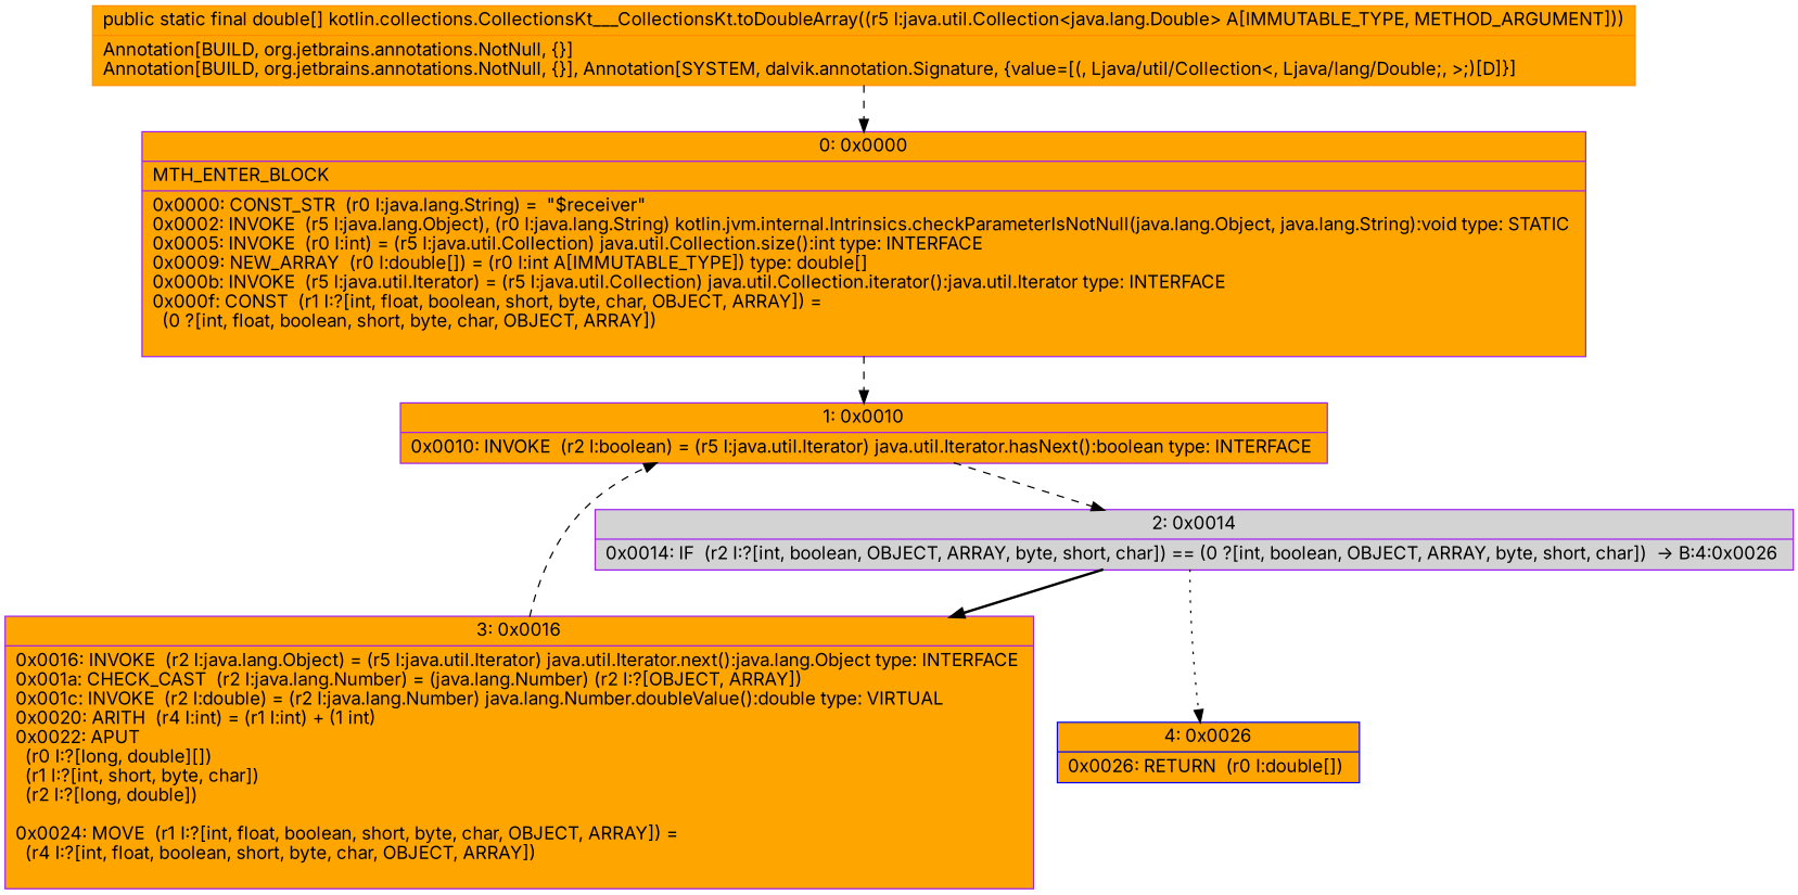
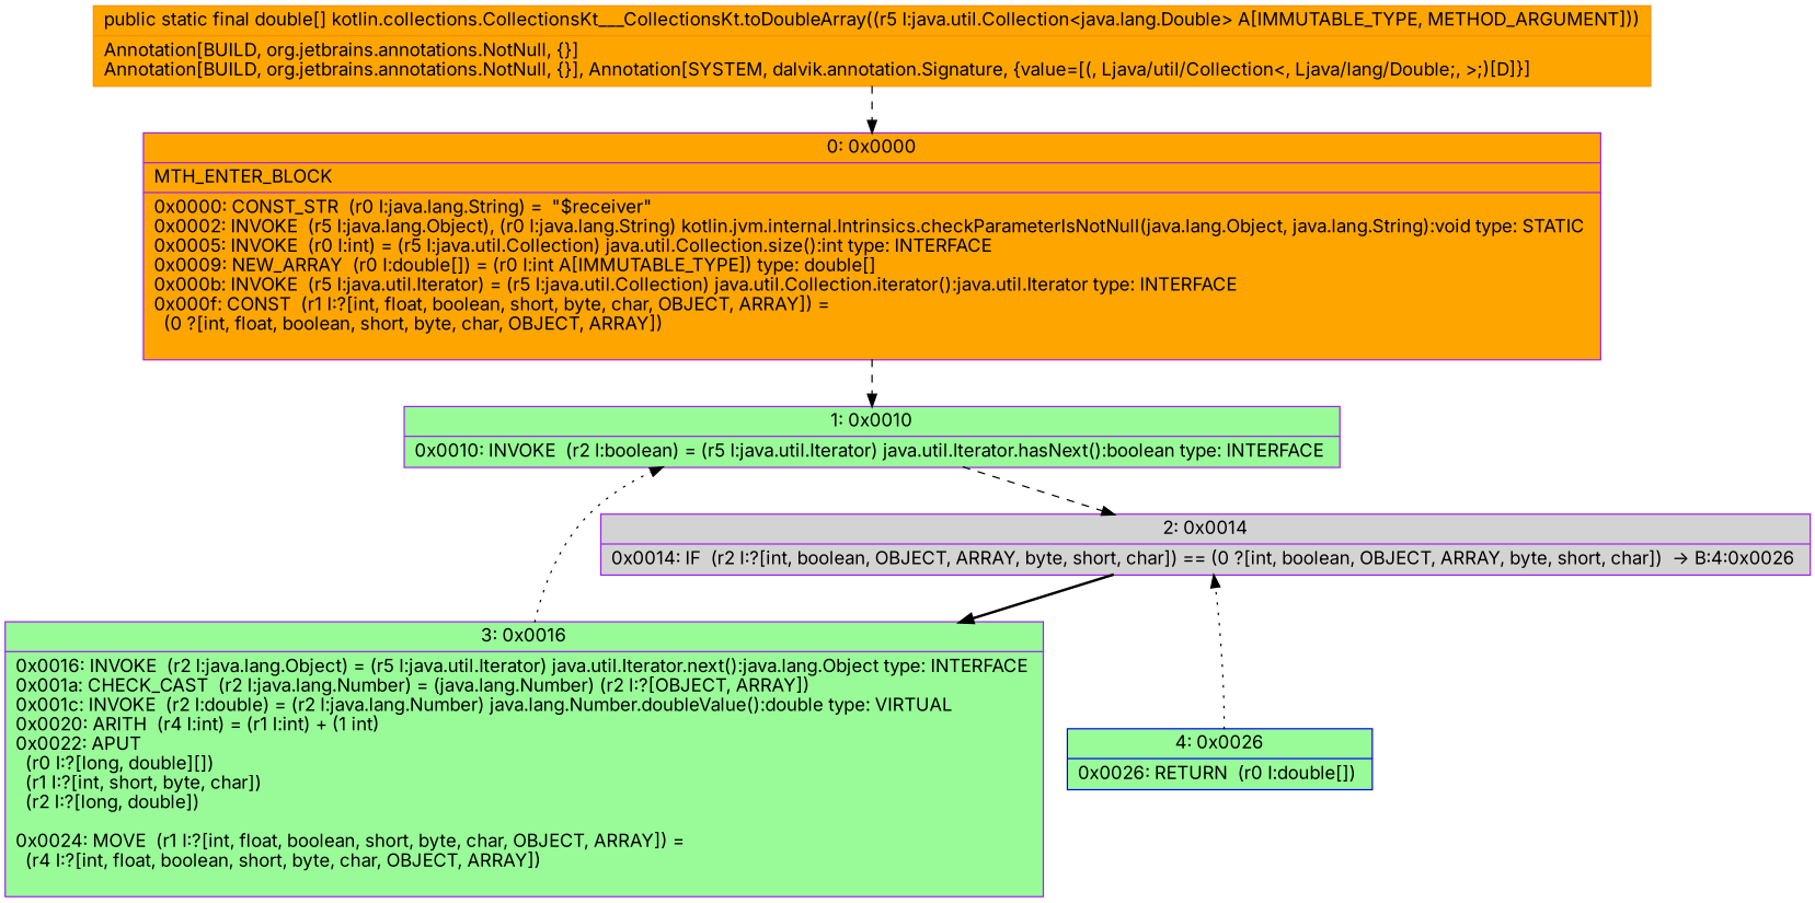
  digraph {
    fontname=Inter
    node [color=purple fillcolor=orange fontname=Inter shape=record style=filled]
    edge [fontname=Inter style=dashed]
    n1 [label="{0\:\ 0x0000|MTH_ENTER_BLOCK\l|0x0000: CONST_STR  (r0 I:java.lang.String) =  \"$receiver\" \l0x0002: INVOKE  (r5 I:java.lang.Object), (r0 I:java.lang.String) kotlin.jvm.internal.Intrinsics.checkParameterIsNotNull(java.lang.Object, java.lang.String):void type: STATIC \l0x0005: INVOKE  (r0 I:int) = (r5 I:java.util.Collection) java.util.Collection.size():int type: INTERFACE \l0x0009: NEW_ARRAY  (r0 I:double[]) = (r0 I:int A[IMMUTABLE_TYPE]) type: double[] \l0x000b: INVOKE  (r5 I:java.util.Iterator) = (r5 I:java.util.Collection) java.util.Collection.iterator():java.util.Iterator type: INTERFACE \l0x000f: CONST  (r1 I:?[int, float, boolean, short, byte, char, OBJECT, ARRAY]) = \l  (0 ?[int, float, boolean, short, byte, char, OBJECT, ARRAY])\l \l}"]
-   n2 [label="{1\:\ 0x0010|0x0010: INVOKE  (r2 I:boolean) = (r5 I:java.util.Iterator) java.util.Iterator.hasNext():boolean type: INTERFACE \l}"]
+   n2 [fillcolor=palegreen label="{1\:\ 0x0010|0x0010: INVOKE  (r2 I:boolean) = (r5 I:java.util.Iterator) java.util.Iterator.hasNext():boolean type: INTERFACE \l}"]
    n3 [fillcolor=lightgrey label="{2\:\ 0x0014|0x0014: IF  (r2 I:?[int, boolean, OBJECT, ARRAY, byte, short, char]) == (0 ?[int, boolean, OBJECT, ARRAY, byte, short, char])  \-\> B:4:0x0026 \l}"]
-   n4 [label="{3\:\ 0x0016|0x0016: INVOKE  (r2 I:java.lang.Object) = (r5 I:java.util.Iterator) java.util.Iterator.next():java.lang.Object type: INTERFACE \l0x001a: CHECK_CAST  (r2 I:java.lang.Number) = (java.lang.Number) (r2 I:?[OBJECT, ARRAY]) \l0x001c: INVOKE  (r2 I:double) = (r2 I:java.lang.Number) java.lang.Number.doubleValue():double type: VIRTUAL \l0x0020: ARITH  (r4 I:int) = (r1 I:int) + (1 int) \l0x0022: APUT  \l  (r0 I:?[long, double][])\l  (r1 I:?[int, short, byte, char])\l  (r2 I:?[long, double])\l \l0x0024: MOVE  (r1 I:?[int, float, boolean, short, byte, char, OBJECT, ARRAY]) = \l  (r4 I:?[int, float, boolean, short, byte, char, OBJECT, ARRAY])\l \l}"]
-   n5 [color=blue label="{4\:\ 0x0026|0x0026: RETURN  (r0 I:double[]) \l}"]
+   n4 [fillcolor=palegreen label="{3\:\ 0x0016|0x0016: INVOKE  (r2 I:java.lang.Object) = (r5 I:java.util.Iterator) java.util.Iterator.next():java.lang.Object type: INTERFACE \l0x001a: CHECK_CAST  (r2 I:java.lang.Number) = (java.lang.Number) (r2 I:?[OBJECT, ARRAY]) \l0x001c: INVOKE  (r2 I:double) = (r2 I:java.lang.Number) java.lang.Number.doubleValue():double type: VIRTUAL \l0x0020: ARITH  (r4 I:int) = (r1 I:int) + (1 int) \l0x0022: APUT  \l  (r0 I:?[long, double][])\l  (r1 I:?[int, short, byte, char])\l  (r2 I:?[long, double])\l \l0x0024: MOVE  (r1 I:?[int, float, boolean, short, byte, char, OBJECT, ARRAY]) = \l  (r4 I:?[int, float, boolean, short, byte, char, OBJECT, ARRAY])\l \l}"]
+   n5 [color=blue fillcolor=palegreen label="{4\:\ 0x0026|0x0026: RETURN  (r0 I:double[]) \l}"]
    n6 [color=darkorange label="{public static final double[] kotlin.collections.CollectionsKt___CollectionsKt.toDoubleArray((r5 I:java.util.Collection\<java.lang.Double\> A[IMMUTABLE_TYPE, METHOD_ARGUMENT]))  | Annotation[BUILD, org.jetbrains.annotations.NotNull, \{\}]\lAnnotation[BUILD, org.jetbrains.annotations.NotNull, \{\}], Annotation[SYSTEM, dalvik.annotation.Signature, \{value=[(, Ljava\/util\/Collection\<, Ljava\/lang\/Double;, \>;)[D]\}]\l}"]
    n1 -> n2
    n2 -> n3
    n3 -> n4 [style=bold]
-   n3 -> n5 [style=dotted]
-   n4 -> n2
+   n5 -> n3 [style=dotted]
+   n4 -> n2 [style=dotted]
    n6 -> n1
  }
